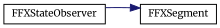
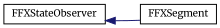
  digraph {
    rankdir=LR
    fontname=Merriweather
    node [color=black fillcolor=white fontname=Merriweather fontsize=10 shape=record style=filled]
    n1 [height=0.2 label=FFXStateObserver width=0.4]
    n2 [height=0.2 label=FFXSegment width=0.4]
-   n2 -> n1 [color=midnightblue dir=back fontname=Merriweather fontsize=10 labelfontname=Helvetica labelfontsize=10 style=solid]
+   n1 -> n2 [color=midnightblue dir=back fontname=Merriweather fontsize=10 labelfontname=Helvetica labelfontsize=10 style=solid]
  }
